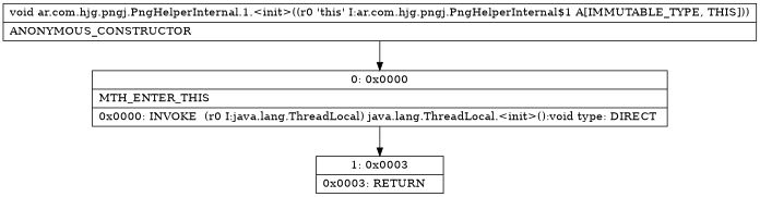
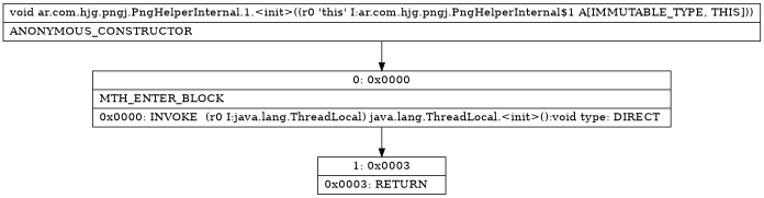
  digraph {
    node [shape=record]
-   n1 [label="{0\:\ 0x0000|MTH_ENTER_THIS\l|0x0000: INVOKE  (r0 I:java.lang.ThreadLocal) java.lang.ThreadLocal.\<init\>():void type: DIRECT \l}"]
+   n1 [label="{0\:\ 0x0000|MTH_ENTER_BLOCK\l|0x0000: INVOKE  (r0 I:java.lang.ThreadLocal) java.lang.ThreadLocal.\<init\>():void type: DIRECT \l}"]
    n2 [label="{1\:\ 0x0003|0x0003: RETURN   \l}"]
    n3 [label="{void ar.com.hjg.pngj.PngHelperInternal.1.\<init\>((r0 'this' I:ar.com.hjg.pngj.PngHelperInternal$1 A[IMMUTABLE_TYPE, THIS]))  | ANONYMOUS_CONSTRUCTOR\l}"]
    n1 -> n2
    n3 -> n1
  }
